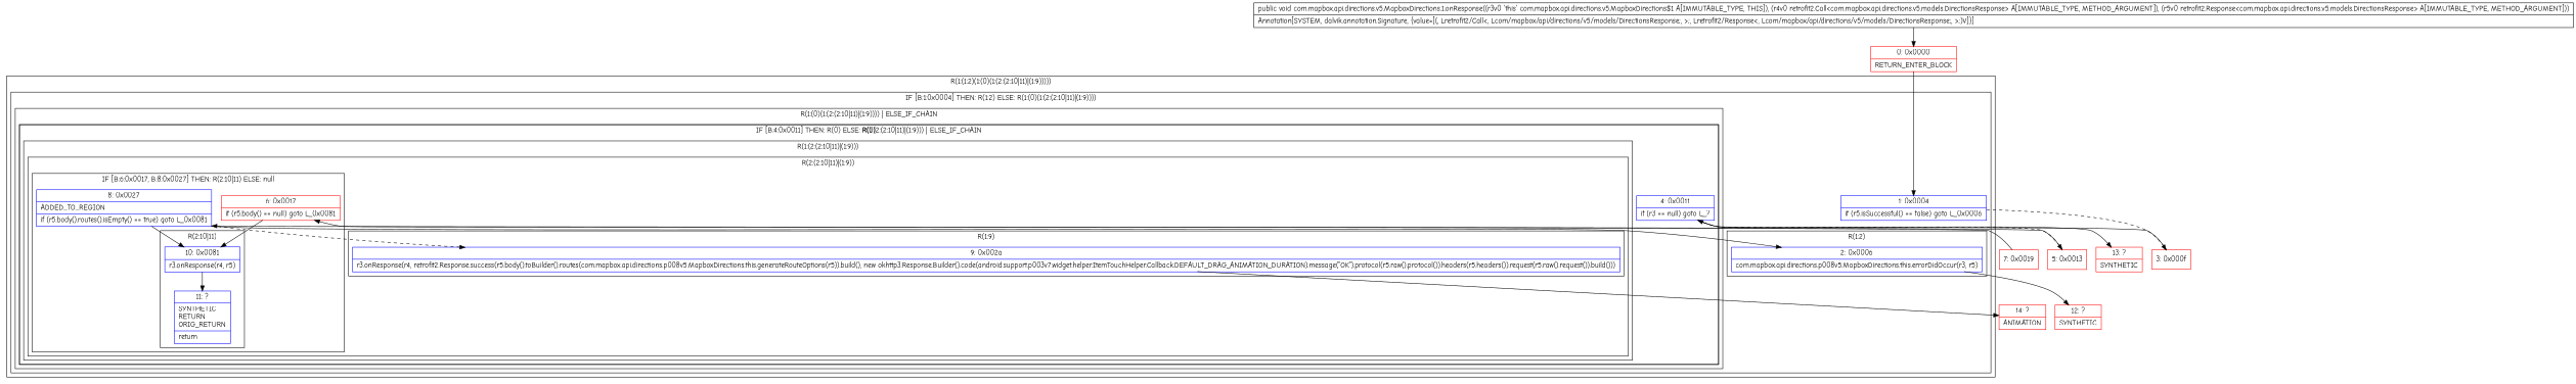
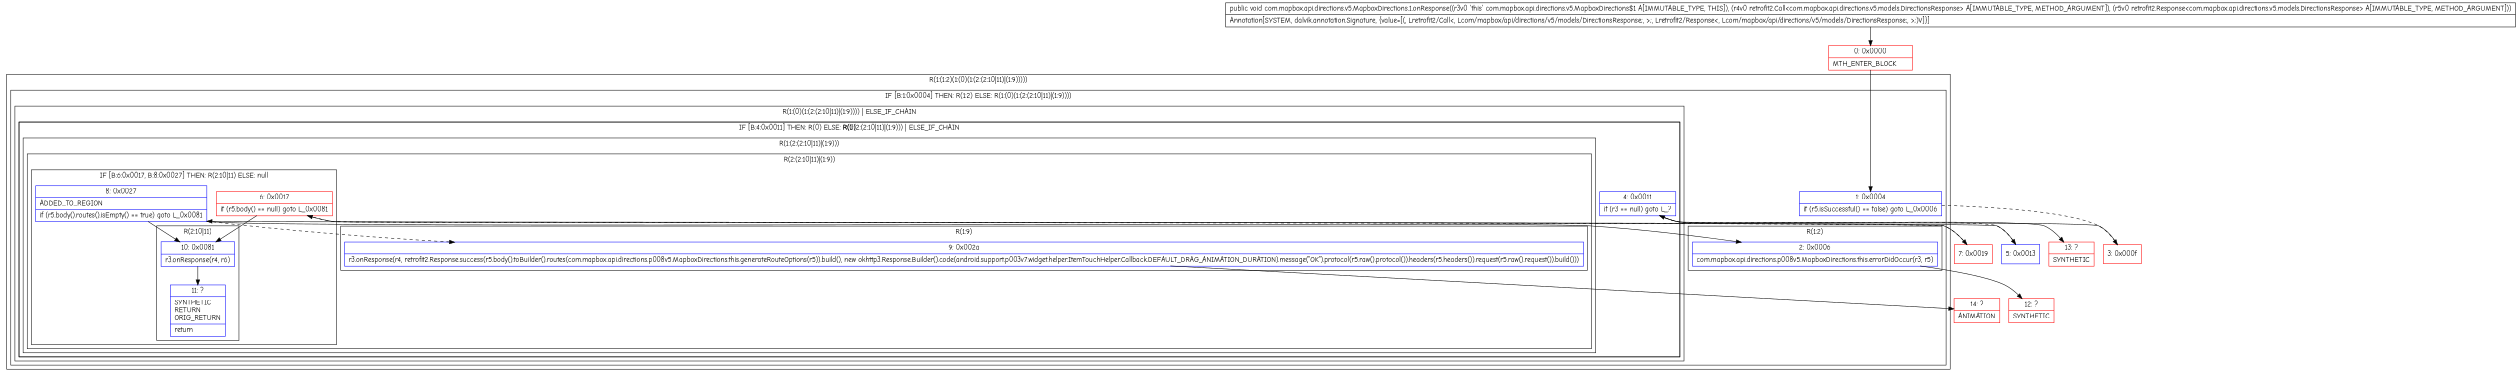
  digraph {
    fontname="Comic Neue"
    node [color=red fontname="Comic Neue" shape=record]
    edge [fontname="Comic Neue"]
    n1 [color=blue label="{2\:\ 0x0006|com.mapbox.api.directions.p008v5.MapboxDirections.this.errorDidOccur(r3, r5)\l}"]
-   n2 [color=blue label="{10\:\ 0x0081|r3.onResponse(r4, r5)\l}"]
+   n2 [color=blue label="{10\:\ 0x0081|r3.onResponse(r4, r6)\l}"]
    n3 [color=blue label="{11\:\ ?|SYNTHETIC\lRETURN\lORIG_RETURN\l|return\l}"]
    n4 [label="{6\:\ 0x0017|if (r5.body() == null) goto L_0x0081\l}"]
    n5 [color=blue label="{8\:\ 0x0027|ADDED_TO_REGION\l|if (r5.body().routes().isEmpty() == true) goto L_0x0081\l}"]
    n6 [color=blue label="{9\:\ 0x002a|r3.onResponse(r4, retrofit2.Response.success(r5.body().toBuilder().routes(com.mapbox.api.directions.p008v5.MapboxDirections.this.generateRouteOptions(r5)).build(), new okhttp3.Response.Builder().code(android.support.p003v7.widget.helper.ItemTouchHelper.Callback.DEFAULT_DRAG_ANIMATION_DURATION).message(\"OK\").protocol(r5.raw().protocol()).headers(r5.headers()).request(r5.raw().request()).build()))\l}"]
    n7 [color=blue label="{4\:\ 0x0011|if (r3 == null) goto L_?\l}"]
    n8 [color=blue label="{1\:\ 0x0004|if (r5.isSuccessful() == false) goto L_0x0006\l}"]
    n9 [label="{12\:\ ?|SYNTHETIC\l}"]
    n10 [label="{7\:\ 0x0019}"]
    n11 [label="{14\:\ ?|ANIMATION\l}"]
-   n12 [label="{5\:\ 0x0013}"]
+   n12 [color=blue label="{5\:\ 0x0013}"]
    n13 [label="{13\:\ ?|SYNTHETIC\l}"]
    n14 [label="{3\:\ 0x000f}"]
-   n15 [label="{0\:\ 0x0000|RETURN_ENTER_BLOCK\l}"]
+   n15 [label="{0\:\ 0x0000|MTH_ENTER_BLOCK\l}"]
    n16 [label="{public void com.mapbox.api.directions.v5.MapboxDirections.1.onResponse((r3v0 'this' com.mapbox.api.directions.v5.MapboxDirections$1 A[IMMUTABLE_TYPE, THIS]), (r4v0 retrofit2.Call\<com.mapbox.api.directions.v5.models.DirectionsResponse\> A[IMMUTABLE_TYPE, METHOD_ARGUMENT]), (r5v0 retrofit2.Response\<com.mapbox.api.directions.v5.models.DirectionsResponse\> A[IMMUTABLE_TYPE, METHOD_ARGUMENT]))  | Annotation[SYSTEM, dalvik.annotation.Signature, \{value=[(, Lretrofit2\/Call\<, Lcom\/mapbox\/api\/directions\/v5\/models\/DirectionsResponse;, \>;, Lretrofit2\/Response\<, Lcom\/mapbox\/api\/directions\/v5\/models\/DirectionsResponse;, \>;)V]\}]\l}" color=""]
    subgraph cluster_1 {
      label="R(1:(1:2)(1:(0)(1:(2:(2:10|11)|(1:9)))))"
      subgraph cluster_2 {
        label="IF [B:1:0x0004] THEN: R(1:2) ELSE: R(1:(0)(1:(2:(2:10|11)|(1:9))))"
        n8
        subgraph cluster_3 {
          label="R(1:2)"
          n1
        }
        subgraph cluster_4 {
          label="R(1:(0)(1:(2:(2:10|11)|(1:9)))) | ELSE_IF_CHAIN\l"
          subgraph cluster_5 {
            label="IF [B:4:0x0011] THEN: R(0) ELSE: R(1:(2:(2:10|11)|(1:9))) | ELSE_IF_CHAIN\l"
            n7
            subgraph cluster_6 {
              label="R(0)"
            }
            subgraph cluster_7 {
              label="R(1:(2:(2:10|11)|(1:9)))"
              subgraph cluster_8 {
                label="R(2:(2:10|11)|(1:9))"
                subgraph cluster_9 {
                  label="IF [B:6:0x0017, B:8:0x0027] THEN: R(2:10|11) ELSE: null"
                  n4
                  n5
                  subgraph cluster_10 {
                    label="R(2:10|11)"
                    n2
                    n3
                  }
                }
                subgraph cluster_11 {
                  label="R(1:9)"
                  n6
                }
              }
            }
          }
        }
      }
    }
    n1 -> n9
    n2 -> n3
    n4 -> n2
+   n4 -> n10 [style=dashed]
    n5 -> n1
    n5 -> n2
    n5 -> n6 [style=dashed]
    n6 -> n11
    n7 -> n12 [style=dashed]
    n7 -> n13
    n8 -> n14 [style=dashed]
    n10 -> n5
    n12 -> n4
    n14 -> n7
    n15 -> n8
    n16 -> n15
  }
